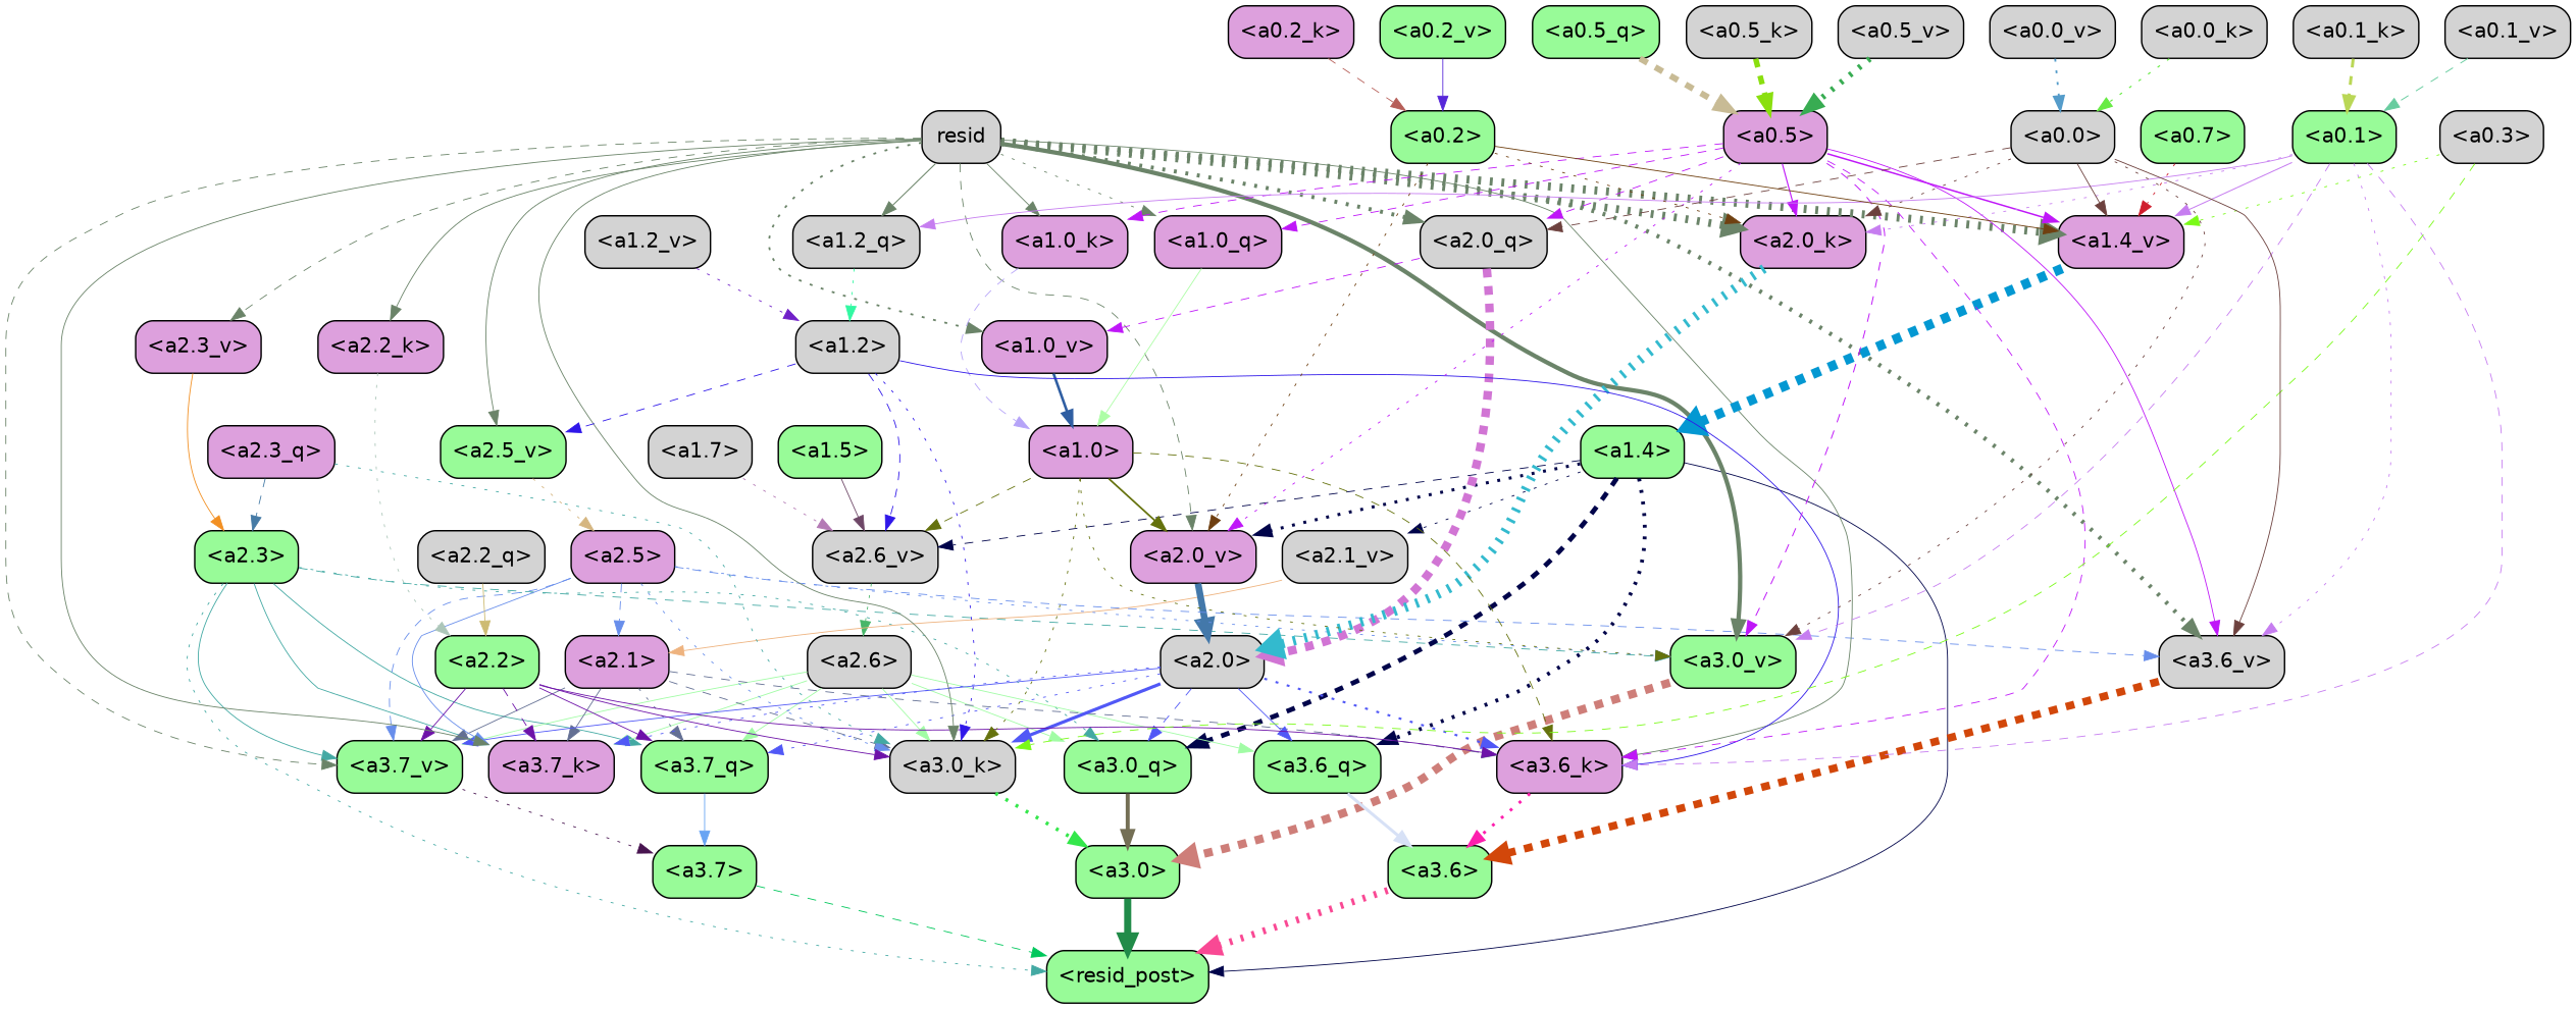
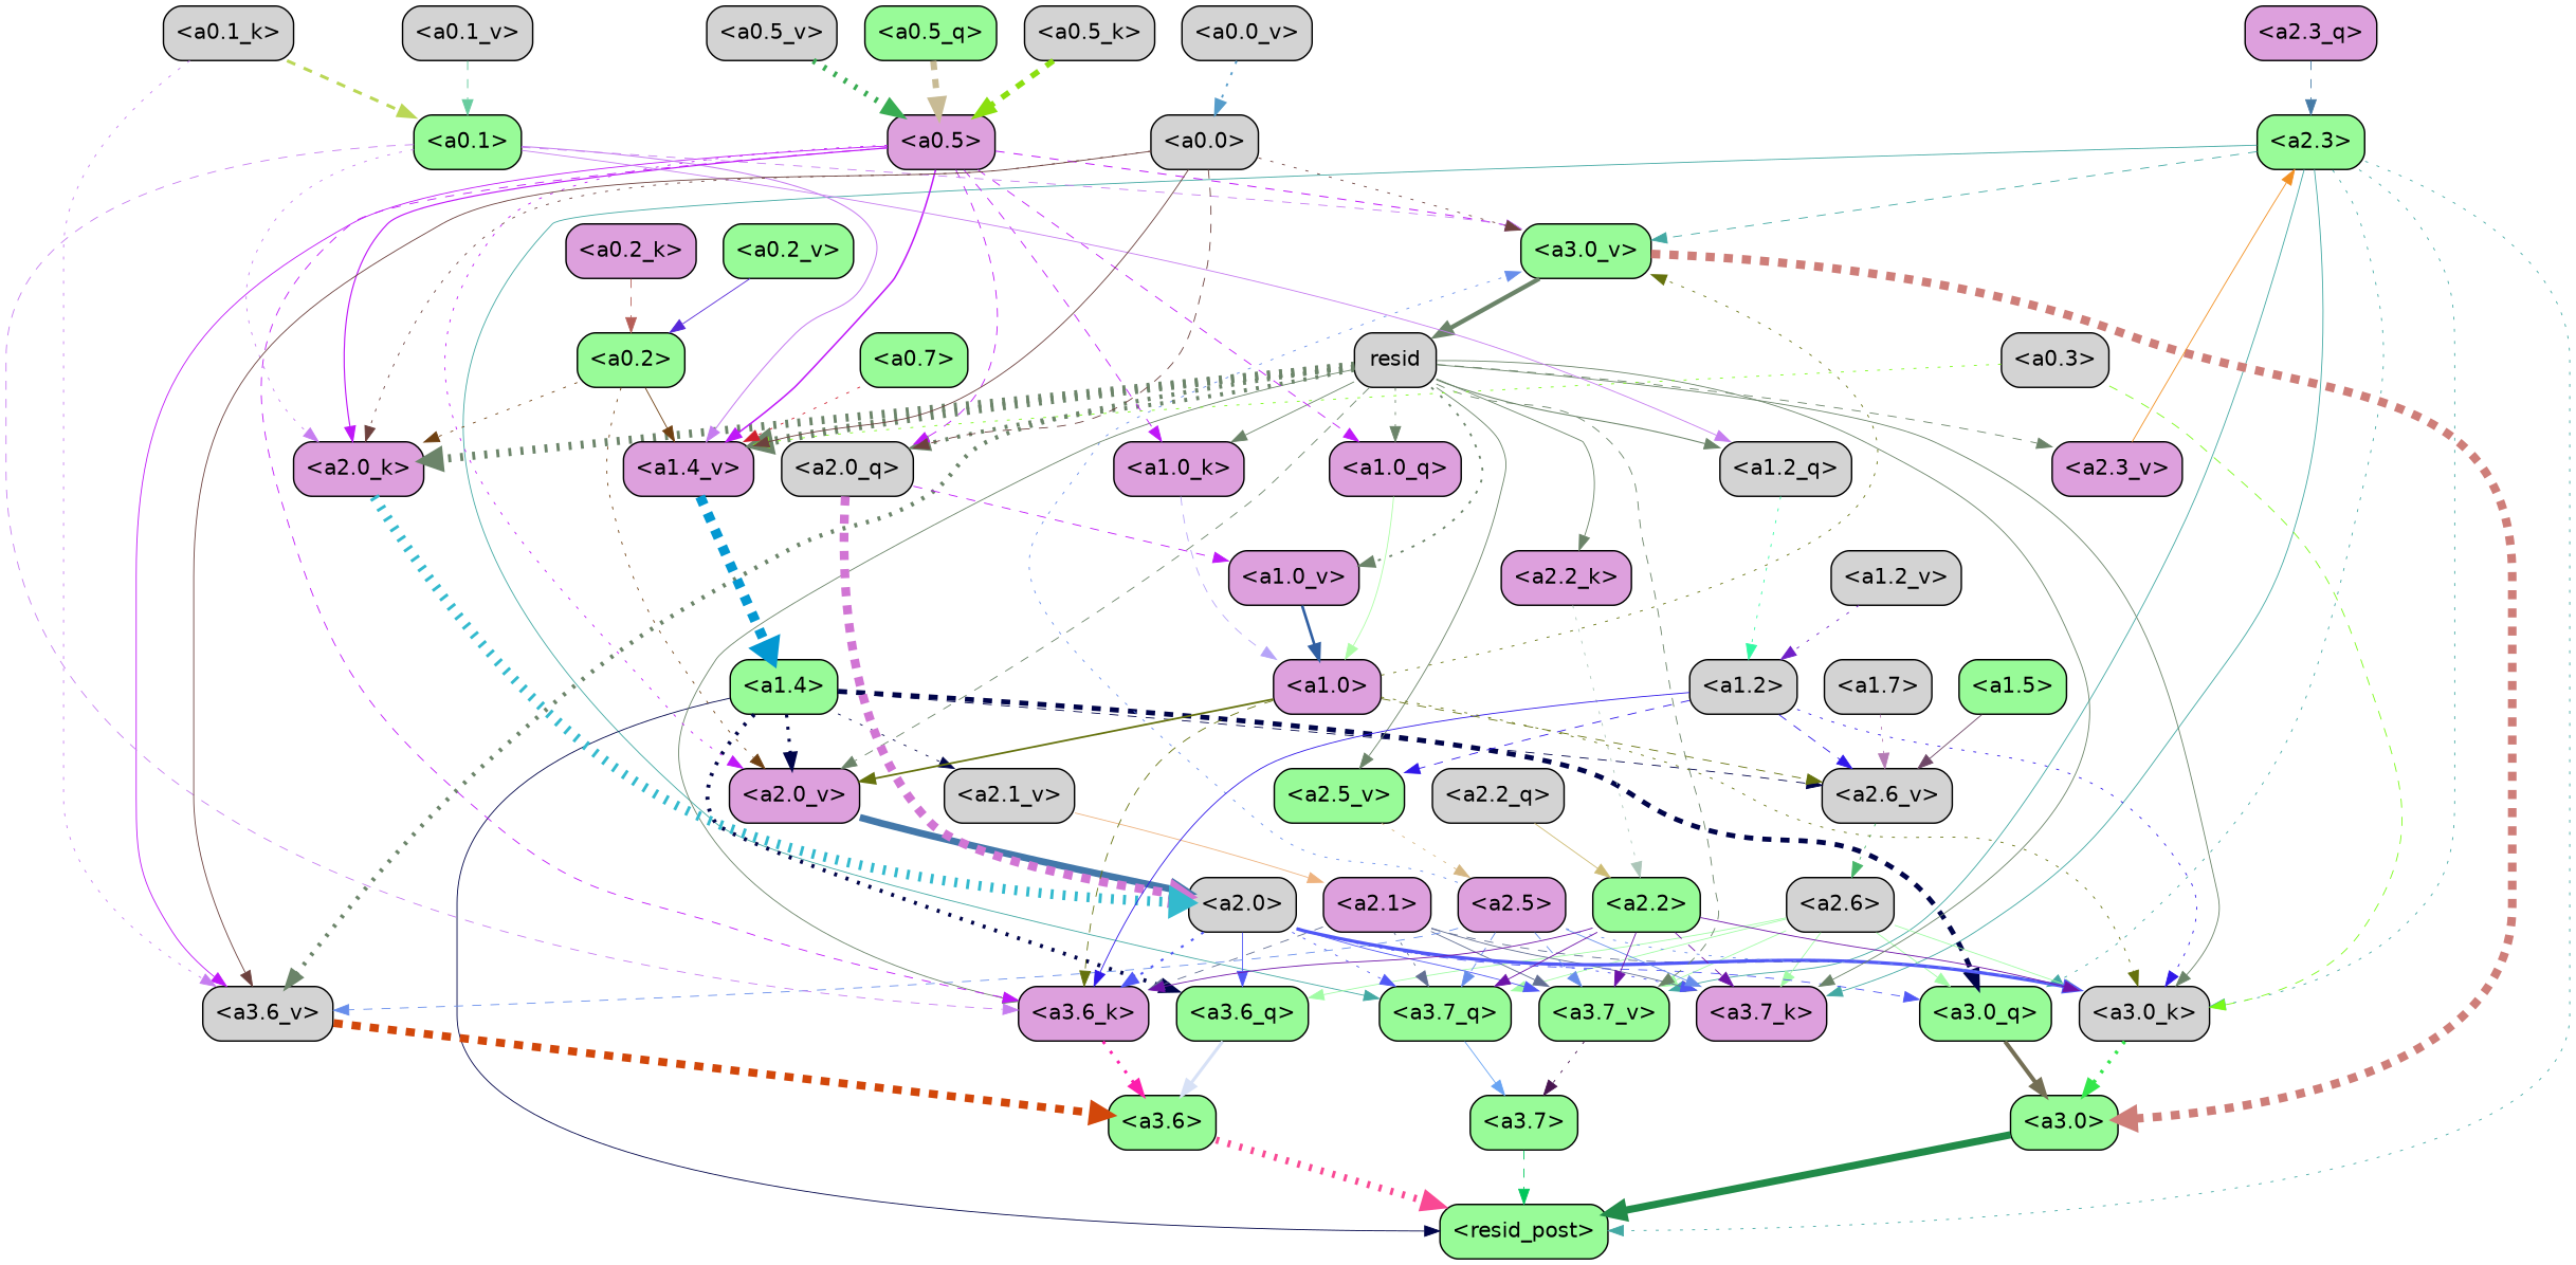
  strict digraph {
    splines=true
    node [color=black fillcolor=lightgrey fontname=Helvetica shape=box style="filled, rounded"]
    edge [color="#6b8469" penwidth=0.6 style=dotted]
    "<a3.7>" [fillcolor=palegreen]
    "<resid_post>" [fillcolor=palegreen]
    "<a3.6>" [fillcolor=palegreen]
    "<a3.0>" [fillcolor=palegreen]
    "<a2.3>" [fillcolor=palegreen]
    "<a3.7_q>" [fillcolor=palegreen]
    "<a3.0_q>" [fillcolor=palegreen]
    "<a3.7_k>" [fillcolor=plum]
    "<a3.0_k>"
    "<a3.7_v>" [fillcolor=palegreen]
    "<a3.0_v>" [fillcolor=palegreen]
    "<a1.4>" [fillcolor=palegreen]
    "<a3.6_q>" [fillcolor=palegreen]
    "<a2.6_v>"
    "<a2.1_v>"
    "<a2.0_v>" [fillcolor=plum]
    "<a2.6>"
    "<a2.1>" [fillcolor=plum]
    "<a2.0>"
    "<a3.6_k>" [fillcolor=plum]
    "<a3.6_v>"
    "<a2.5>" [fillcolor=plum]
    "<a2.2>" [fillcolor=palegreen]
    n24 [label=resid]
    "<a2.0_q>"
    "<a2.2_k>" [fillcolor=plum]
    "<a2.0_k>" [fillcolor=plum]
    "<a2.5_v>" [fillcolor=palegreen]
    "<a2.3_v>" [fillcolor=plum]
    "<a1.2_q>"
    "<a1.0_q>" [fillcolor=plum]
    "<a1.0_k>" [fillcolor=plum]
    "<a1.4_v>" [fillcolor=plum]
    "<a1.0_v>" [fillcolor=plum]
    "<a1.2>"
    "<a1.0>" [fillcolor=plum]
    "<a0.5>" [fillcolor=plum]
    "<a0.1>" [fillcolor=palegreen]
    "<a0.3>"
    "<a0.0>"
    "<a2.3_q>" [fillcolor=plum]
    "<a2.2_q>"
    "<a0.2>" [fillcolor=palegreen]
    "<a1.7>"
    "<a1.5>" [fillcolor=palegreen]
    "<a1.2_v>"
    "<a0.7>" [fillcolor=palegreen]
    "<a0.5_q>" [fillcolor=palegreen]
    "<a0.5_k>"
    "<a0.2_k>" [fillcolor=plum]
    "<a0.1_k>"
-   "<a0.0_k>"
    "<a0.5_v>"
    "<a0.2_v>" [fillcolor=palegreen]
    "<a0.1_v>"
    "<a0.0_v>"
    "<a3.7>" -> "<resid_post>" [color="#00c75b" style=dashed]
    "<a3.6>" -> "<resid_post>" [color="#f94994" penwidth=4.751612067222595]
    "<a3.0>" -> "<resid_post>" [color="#218b49" penwidth=4.884142994880676 style=bold]
    "<a2.3>" -> "<resid_post>" [color="#43a9a3"]
    "<a2.3>" -> "<a3.7_q>" [color="#43a9a3" style=bold]
    "<a2.3>" -> "<a3.0_q>" [color="#43a9a3"]
    "<a2.3>" -> "<a3.7_k>" [color="#43a9a3" style=bold]
-   "<a2.3_q>" -> "<a3.0_k>" [color="#43a9a3"]
+   "<a2.3>" -> "<a3.0_k>" [color="#43a9a3"]
    "<a2.3>" -> "<a3.7_v>" [color="#43a9a3" style=bold]
    "<a2.3>" -> "<a3.0_v>" [color="#43a9a3" style=dashed]
    "<a3.7_q>" -> "<a3.7>" [color="#68a4f3" style=bold]
    "<a3.0_q>" -> "<a3.0>" [color="#746f55" penwidth=2.7421876192092896 style=bold]
    "<a3.0_k>" -> "<a3.0>" [color="#34e74b" penwidth=2.476402521133423]
    "<a3.7_v>" -> "<a3.7>" [color="#481450"]
    "<a3.0_v>" -> "<a3.0>" [color="#ce7e79" penwidth=5.652270674705505 style=dashed]
    "<a1.4>" -> "<resid_post>" [color="#00044a" style=bold]
    "<a1.4>" -> "<a3.0_q>" [color="#00044a" penwidth=3.3040847778320312 style=dashed]
    "<a1.4>" -> "<a3.6_q>" [color="#00044a" penwidth=2.6469622254371643]
    "<a1.4>" -> "<a2.6_v>" [color="#00044a" style=dashed]
    "<a1.4>" -> "<a2.1_v>" [color="#00044a"]
    "<a1.4>" -> "<a2.0_v>" [color="#00044a" penwidth=2.1286070346832275]
    "<a3.6_q>" -> "<a3.6>" [color="#d7e1f6" penwidth=2.091020345687866 style=""]
    "<a2.6_v>" -> "<a2.6>" [color="#48b66a"]
    "<a2.1_v>" -> "<a2.1>" [color="#eeb37f" style=bold]
    "<a2.0_v>" -> "<a2.0>" [color="#4378aa" penwidth=4.5950857400894165 style=bold]
    "<a2.6>" -> "<a3.7_q>" [color="#a1fca5" style=""]
    "<a2.6>" -> "<a3.0_q>" [color="#a1fca5" style=""]
    "<a2.6>" -> "<a3.7_k>" [color="#a1fca5" style=""]
    "<a2.6>" -> "<a3.0_k>" [color="#a1fca5" style=""]
    "<a2.6>" -> "<a3.7_v>" [color="#a1fca5" style=""]
    "<a2.6>" -> "<a3.6_q>" [color="#a1fca5" style=""]
    "<a2.1>" -> "<a3.7_q>" [color="#636f93"]
    "<a2.1>" -> "<a3.7_k>" [color="#636f93" style=bold]
    "<a2.1>" -> "<a3.0_k>" [color="#636f93" style=dashed]
    "<a2.1>" -> "<a3.7_v>" [color="#636f93" style=bold]
    "<a2.1>" -> "<a3.6_k>" [color="#636f93" style=dashed]
    "<a2.0>" -> "<a3.7_q>" [color="#5158f6"]
    "<a2.0>" -> "<a3.0_q>" [color="#5158f6" style=dashed]
    "<a2.0>" -> "<a3.7_k>" [color="#5158f6"]
    "<a2.0>" -> "<a3.0_k>" [color="#5158f6" penwidth=2.2137351036071777 style=bold]
    "<a2.0>" -> "<a3.7_v>" [color="#5158f6" style=bold]
    "<a2.0>" -> "<a3.6_q>" [color="#5158f6" style=bold]
    "<a2.0>" -> "<a3.6_k>" [color="#5158f6" penwidth=1.4757367372512817]
    "<a3.6_k>" -> "<a3.6>" [color="#fd1ead" penwidth=2.048597991466522]
    "<a3.6_v>" -> "<a3.6>" [color="#d2470a" penwidth=5.2550448179244995 style=dashed]
-   "<a2.5>" -> "<a2.1>" [color="#688eeb" style=dashed]
+   "<a2.5>" -> "<a3.7_q>" [color="#688eeb" style=dashed]
    "<a2.5>" -> "<a3.7_k>" [color="#688eeb" style=bold]
    "<a2.5>" -> "<a3.0_k>" [color="#688eeb"]
    "<a2.5>" -> "<a3.7_v>" [color="#688eeb" style=dashed]
    "<a2.5>" -> "<a3.0_v>" [color="#688eeb"]
    "<a2.5>" -> "<a3.6_v>" [color="#688eeb" style=dashed]
    "<a2.2>" -> "<a3.7_q>" [color="#6d12a8" style=bold]
    "<a2.2>" -> "<a3.7_k>" [color="#6d12a8" style=dashed]
    "<a2.2>" -> "<a3.0_k>" [color="#6d12a8" style=bold]
    "<a2.2>" -> "<a3.7_v>" [color="#6d12a8" style=bold]
    "<a2.2>" -> "<a3.6_k>" [color="#6d12a8" style=bold]
    n24 -> "<a3.7_k>" [style=bold]
    n24 -> "<a3.0_k>" [style=bold]
    n24 -> "<a3.7_v>" [style=dashed]
-   n24 -> "<a3.0_v>" [penwidth=2.972973108291626 style=bold]
+   "<a3.0_v>" -> n24 [penwidth=2.972973108291626 style=bold]
    n24 -> "<a2.0_v>" [style=dashed]
    n24 -> "<a3.6_k>" [style=bold]
    n24 -> "<a3.6_v>" [penwidth=2.9582033157348633]
    n24 -> "<a2.0_q>" [penwidth=2.7699792869389057]
    n24 -> "<a2.2_k>" [style=bold]
    n24 -> "<a2.0_k>" [penwidth=5.362775564193726]
    n24 -> "<a2.5_v>" [style=bold]
    n24 -> "<a2.3_v>" [style=dashed]
    n24 -> "<a1.2_q>" [penwidth=0.7193574905395508 style=bold]
    n24 -> "<a1.0_q>"
    n24 -> "<a1.0_k>" [style=bold]
    n24 -> "<a1.4_v>" [penwidth=5.545122385025024]
    n24 -> "<a1.0_v>" [penwidth=1.26444411277771]
    "<a2.0_q>" -> "<a2.0>" [color="#d175d4" penwidth=5.819834470748901 style=dashed]
    "<a2.0_q>" -> "<a1.0_v>" [color="#bf17f8" style=dashed]
    "<a2.2_k>" -> "<a2.2>" [color="#acc6b9"]
    "<a2.0_k>" -> "<a2.0>" [color="#33bace" penwidth=6.470837593078613]
    "<a2.5_v>" -> "<a2.5>" [color="#d5b681"]
    "<a2.3_v>" -> "<a2.3>" [color="#f29023" style=bold]
    "<a1.2_q>" -> "<a1.2>" [color="#32f8a2"]
    "<a1.0_q>" -> "<a1.0>" [color="#adfda6" style=""]
    "<a1.0_k>" -> "<a1.0>" [color="#b6a4f8" style=dashed]
    "<a1.4_v>" -> "<a1.4>" [color="#0398d2" penwidth=6.635385513305664 style=dashed]
    "<a1.0_v>" -> "<a1.0>" [color="#2f5ea2" penwidth=1.807669460773468 style=bold]
    "<a1.2>" -> "<a3.0_k>" [color="#2f17e9"]
    "<a1.2>" -> "<a2.6_v>" [color="#2f17e9" style=dashed]
    "<a1.2>" -> "<a3.6_k>" [color="#2f17e9" style=bold]
    "<a1.2>" -> "<a2.5_v>" [color="#2f17e9" style=dashed]
    "<a1.0>" -> "<a3.0_k>" [color="#65720d"]
    "<a1.0>" -> "<a3.0_v>" [color="#65720d"]
    "<a1.0>" -> "<a2.6_v>" [color="#65720d" style=dashed]
    "<a1.0>" -> "<a2.0_v>" [color="#65720d" penwidth=1.2240618467330933 style=bold]
    "<a1.0>" -> "<a3.6_k>" [color="#65720d" style=dashed]
    "<a0.5>" -> "<a3.0_v>" [color="#bf17f8" penwidth=0.6790935099124908 style=dashed]
    "<a0.5>" -> "<a2.0_v>" [color="#bf17f8"]
    "<a0.5>" -> "<a3.6_k>" [color="#bf17f8" style=dashed]
    "<a0.5>" -> "<a3.6_v>" [color="#bf17f8" style=bold]
    "<a0.5>" -> "<a2.0_q>" [color="#bf17f8" style=dashed]
    "<a0.5>" -> "<a2.0_k>" [color="#bf17f8" penwidth=0.7897988557815552 style=bold]
    "<a0.5>" -> "<a1.0_q>" [color="#bf17f8" style=dashed]
    "<a0.5>" -> "<a1.0_k>" [color="#bf17f8" style=dashed]
    "<a0.5>" -> "<a1.4_v>" [color="#bf17f8" penwidth=1.0479987859725952 style=bold]
    "<a0.1>" -> "<a3.0_v>" [color="#c67df0" style=dashed]
    "<a0.1>" -> "<a3.6_k>" [color="#c67df0" style=dashed]
-   "<a0.1>" -> "<a3.6_v>" [color="#c67df0"]
+   "<a0.1_k>" -> "<a3.6_v>" [color="#c67df0"]
    "<a0.1>" -> "<a2.0_k>" [color="#c67df0"]
    "<a0.1>" -> "<a1.2_q>" [color="#c67df0" style=bold]
    "<a0.1>" -> "<a1.4_v>" [color="#c67df0" penwidth=0.7031502723693848 style=bold]
    "<a0.3>" -> "<a3.0_k>" [color="#7afa17" style=dashed]
    "<a0.3>" -> "<a1.4_v>" [color="#7afa17"]
    "<a0.0>" -> "<a3.0_v>" [color="#6d413e"]
    "<a0.0>" -> "<a3.6_v>" [color="#6d413e" style=bold]
    "<a0.0>" -> "<a2.0_q>" [color="#6d413e" style=dashed]
    "<a0.0>" -> "<a2.0_k>" [color="#6d413e"]
    "<a0.0>" -> "<a1.4_v>" [color="#6d413e" style=bold]
    "<a2.3_q>" -> "<a2.3>" [color="#467ba6" style=dashed]
    "<a2.2_q>" -> "<a2.2>" [color="#cdbb73" style=bold]
    "<a0.2>" -> "<a2.0_v>" [color="#6f4011"]
    "<a0.2>" -> "<a2.0_k>" [color="#6f4011"]
    "<a0.2>" -> "<a1.4_v>" [color="#6f4011" style=bold]
    "<a1.7>" -> "<a2.6_v>" [color="#b47ab5"]
    "<a1.5>" -> "<a2.6_v>" [color="#6e4767" style=bold]
    "<a1.2_v>" -> "<a1.2>" [color="#701fc8"]
    "<a0.7>" -> "<a1.4_v>" [color="#d01d2d"]
    "<a0.5_q>" -> "<a0.5>" [color="#c8bb95" penwidth=4.201210081577301 style=dashed]
    "<a0.5_k>" -> "<a0.5>" [color="#8adf0f" penwidth=3.780391812324524 style=dashed]
    "<a0.2_k>" -> "<a0.2>" [color="#b65e58" style=dashed]
    "<a0.1_k>" -> "<a0.1>" [color="#bad756" penwidth=2.0809476375579834 style=dashed]
-   "<a0.0_k>" -> "<a0.0>" [color="#67eb44" penwidth=0.8123311996459961]
    "<a0.5_v>" -> "<a0.5>" [color="#38ac52" penwidth=4.0294036865234375]
    "<a0.2_v>" -> "<a0.2>" [color="#5727d9" style=bold]
    "<a0.1_v>" -> "<a0.1>" [color="#68cc9f" penwidth=0.6631441116333008 style=dashed]
    "<a0.0_v>" -> "<a0.0>" [color="#559cca" penwidth=1.2803640365600586]
  }
